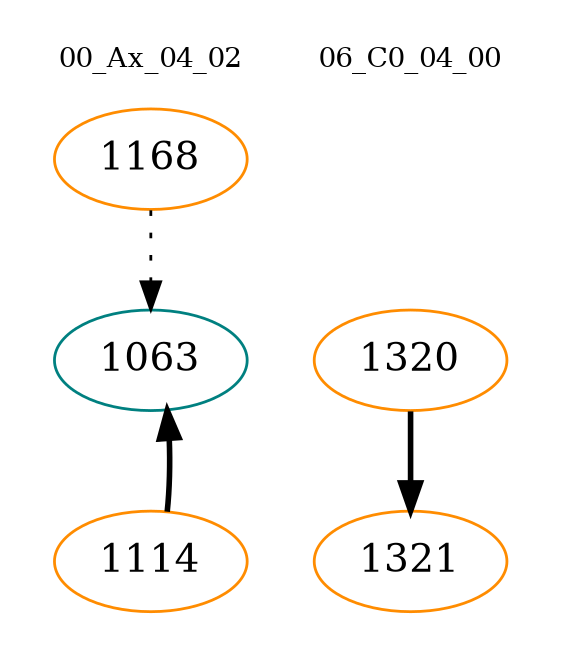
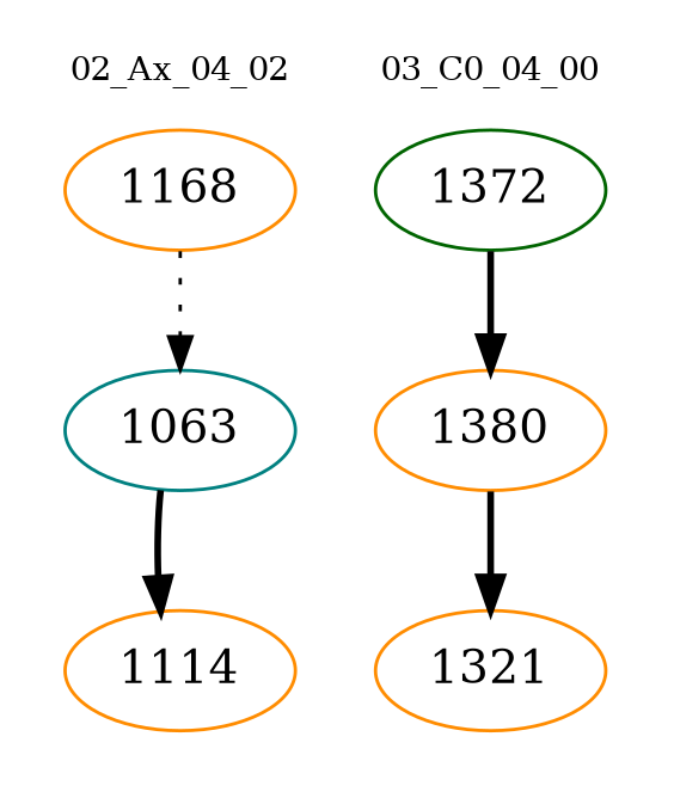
  digraph {
    node [color=darkorange]
    edge [color=black style=bold]
    n1 [label=1168]
    n2 [color=teal label=1063]
    n3 [label=1114]
-   n5 [label=1320]
+   n4 [color=darkgreen label=1372]
+   n5 [label=1380]
    n6 [label=1321]
    subgraph cluster_1 {
      color=white
      fontsize=10
-     label="00_Ax_04_02"
+     label="02_Ax_04_02"
      n1
      n2
      n3
    }
    subgraph cluster_2 {
      color=white
      fontsize=10
-     label="06_C0_04_00"
+     label="03_C0_04_00"
+     n4
      n5
      n6
    }
    n1 -> n2 [style=dotted]
-   n3 -> n2
+   n2 -> n3
+   n4 -> n5
    n5 -> n6
  }
